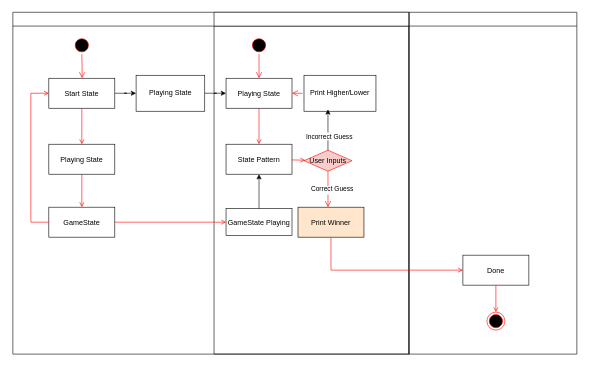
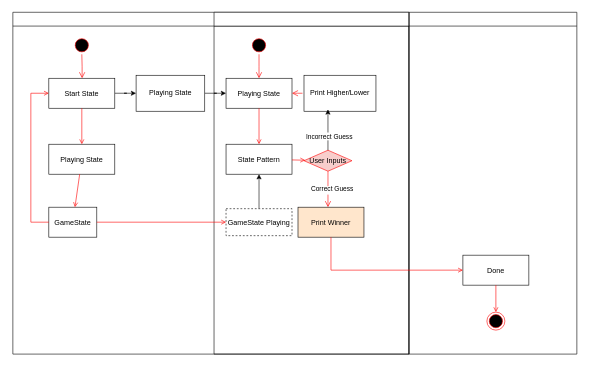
  <mxCell id="0" />
  <mxCell id="1" parent="0" />
  <mxCell id="2" value="" style="swimlane;whiteSpace=wrap" parent="1" vertex="1"><mxGeometry x="20.5" y="20" width="660.5" height="570" as="geometry" /></mxCell>
  <mxCell id="3" value="" style="ellipse;shape=startState;fillColor=#000000;strokeColor=#ff0000;" parent="2" vertex="1"><mxGeometry x="100" y="40" width="30" height="30" as="geometry" /></mxCell>
  <mxCell id="4" value="" style="edgeStyle=elbowEdgeStyle;elbow=horizontal;verticalAlign=bottom;endArrow=open;endSize=8;strokeColor=#FF0000;endFill=1;rounded=0" parent="2" source="3" target="6" edge="1"><mxGeometry x="100" y="40" as="geometry"><mxPoint x="115" y="110" as="targetPoint" /></mxGeometry></mxCell>
  <mxCell id="5" value="" style="edgeStyle=orthogonalEdgeStyle;rounded=0;orthogonalLoop=1;jettySize=auto;html=1;" edge="1" parent="2" source="6" target="13"><mxGeometry relative="1" as="geometry" /></mxCell>
  <mxCell id="6" value="Start State" style="" parent="2" vertex="1"><mxGeometry x="60" y="110" width="110" height="50" as="geometry" /></mxCell>
  <mxCell id="7" value="Playing State" style="" parent="2" vertex="1"><mxGeometry x="60" y="220" width="110" height="50" as="geometry" /></mxCell>
  <mxCell id="8" value="" style="endArrow=open;strokeColor=#FF0000;endFill=1;rounded=0" parent="2" source="6" target="7" edge="1"><mxGeometry relative="1" as="geometry" /></mxCell>
- <mxCell id="9" value="GameState" style="" parent="2" vertex="1"><mxGeometry x="60" y="325" width="110" height="50" as="geometry" /></mxCell>
+ <mxCell id="9" value="GameState" style="" parent="2" vertex="1"><mxGeometry x="60" y="325" width="80" height="50" as="geometry" /></mxCell>
  <mxCell id="10" value="" style="endArrow=open;strokeColor=#FF0000;endFill=1;rounded=0" parent="2" source="7" target="9" edge="1"><mxGeometry relative="1" as="geometry" /></mxCell>
  <mxCell id="11" value="" style="edgeStyle=elbowEdgeStyle;elbow=horizontal;strokeColor=#FF0000;endArrow=open;endFill=1;rounded=0" parent="2" source="9" target="6" edge="1"><mxGeometry width="100" height="100" relative="1" as="geometry"><mxPoint x="160" y="290" as="sourcePoint" /><mxPoint x="260" y="190" as="targetPoint" /><Array as="points"><mxPoint x="30" y="250" /></Array></mxGeometry></mxCell>
  <mxCell id="12" value="" style="edgeStyle=orthogonalEdgeStyle;rounded=0;orthogonalLoop=1;jettySize=auto;html=1;" edge="1" parent="2" source="13" target="17"><mxGeometry relative="1" as="geometry" /></mxCell>
  <mxCell id="13" value="Playing State" style="whiteSpace=wrap;html=1;" vertex="1" parent="2"><mxGeometry x="205.5" y="105" width="114.5" height="60" as="geometry" /></mxCell>
  <mxCell id="14" value="" style="swimlane;whiteSpace=wrap" parent="2" vertex="1"><mxGeometry x="335.5" width="325" height="570" as="geometry" /></mxCell>
  <mxCell id="15" value="" style="ellipse;shape=startState;fillColor=#000000;strokeColor=#ff0000;" parent="14" vertex="1"><mxGeometry x="60" y="40" width="30" height="30" as="geometry" /></mxCell>
  <mxCell id="16" value="" style="edgeStyle=elbowEdgeStyle;elbow=horizontal;verticalAlign=bottom;endArrow=open;endSize=8;strokeColor=#FF0000;endFill=1;rounded=0" parent="14" source="15" target="17" edge="1"><mxGeometry x="40" y="20" as="geometry"><mxPoint x="55" y="90" as="targetPoint" /></mxGeometry></mxCell>
  <mxCell id="17" value="Playing State" style="" parent="14" vertex="1"><mxGeometry x="20" y="110" width="110" height="50" as="geometry" /></mxCell>
  <mxCell id="18" value="State Pattern" style="" parent="14" vertex="1"><mxGeometry x="20" y="220" width="110" height="50" as="geometry" /></mxCell>
  <mxCell id="19" value="" style="endArrow=open;strokeColor=#FF0000;endFill=1;rounded=0" parent="14" source="17" target="18" edge="1"><mxGeometry relative="1" as="geometry" /></mxCell>
  <mxCell id="20" style="edgeStyle=orthogonalEdgeStyle;rounded=0;orthogonalLoop=1;jettySize=auto;html=1;entryX=0.5;entryY=1;entryDx=0;entryDy=0;" edge="1" parent="14" source="21" target="18"><mxGeometry relative="1" as="geometry" /></mxCell>
- <mxCell id="21" value="GameState Playing" style="" parent="14" vertex="1"><mxGeometry x="20" y="327.5" width="110" height="45" as="geometry" /></mxCell>
+ <mxCell id="21" value="GameState Playing" style="dashed=1;" parent="14" vertex="1"><mxGeometry x="20" y="327.5" width="110" height="45" as="geometry" /></mxCell>
  <mxCell id="22" value="User Inputs" style="rhombus;fillColor=#f8cecc;strokeColor=#ff0000;" parent="14" vertex="1"><mxGeometry x="150" y="230" width="80" height="35" as="geometry" /></mxCell>
  <mxCell id="23" value="Correct Guess" style="edgeStyle=elbowEdgeStyle;elbow=horizontal;align=left;verticalAlign=top;endArrow=open;endSize=8;strokeColor=#FF0000;endFill=1;rounded=0" parent="14" source="22" target="26" edge="1"><mxGeometry x="-0.433" y="-30" relative="1" as="geometry"><mxPoint x="190" y="305" as="targetPoint" /><mxPoint as="offset" /></mxGeometry></mxCell>
  <mxCell id="24" value="" style="endArrow=open;strokeColor=#FF0000;endFill=1;rounded=0" parent="14" source="18" target="22" edge="1"><mxGeometry relative="1" as="geometry" /></mxCell>
  <mxCell id="25" value="" style="edgeStyle=elbowEdgeStyle;elbow=horizontal;verticalAlign=bottom;endArrow=open;endSize=8;strokeColor=#FF0000;endFill=1;rounded=0" parent="14" target="17" edge="1"><mxGeometry x="130" y="90" as="geometry"><mxPoint x="230" y="140" as="targetPoint" /><mxPoint x="147.5" y="135" as="sourcePoint" /></mxGeometry></mxCell>
  <mxCell id="26" value="Print Winner" style="fillColor=#ffe6cc;" parent="14" vertex="1"><mxGeometry x="140" y="325" width="110" height="50" as="geometry" /></mxCell>
  <mxCell id="27" value="Print Higher/Lower" style="whiteSpace=wrap;html=1;" vertex="1" parent="14"><mxGeometry x="150" y="105" width="120" height="60" as="geometry" /></mxCell>
  <mxCell id="28" style="edgeStyle=orthogonalEdgeStyle;rounded=0;orthogonalLoop=1;jettySize=auto;html=1;entryX=0.333;entryY=0.95;entryDx=0;entryDy=0;entryPerimeter=0;" edge="1" parent="14" source="22" target="27"><mxGeometry relative="1" as="geometry" /></mxCell>
  <mxCell id="29" value="Incorrect Guess" style="edgeLabel;html=1;align=center;verticalAlign=middle;resizable=0;points=[];" vertex="1" connectable="0" parent="28"><mxGeometry x="-0.294" y="-2" relative="1" as="geometry"><mxPoint as="offset" /></mxGeometry></mxCell>
  <mxCell id="30" value="" style="endArrow=open;strokeColor=#FF0000;endFill=1;rounded=0" parent="2" source="9" target="21" edge="1"><mxGeometry relative="1" as="geometry" /></mxCell>
  <mxCell id="31" value="" style="swimlane;whiteSpace=wrap;fillColor=none;" parent="1" vertex="1"><mxGeometry x="681" y="20" width="280" height="570" as="geometry" /></mxCell>
  <mxCell id="32" value="Done" style="" parent="31" vertex="1"><mxGeometry x="90" y="405" width="110" height="50" as="geometry" /></mxCell>
  <mxCell id="33" value="" style="ellipse;shape=endState;fillColor=#000000;strokeColor=#ff0000" parent="31" vertex="1"><mxGeometry x="130" y="500" width="30" height="30" as="geometry" /></mxCell>
  <mxCell id="34" value="" style="endArrow=open;strokeColor=#FF0000;endFill=1;rounded=0" parent="31" source="32" target="33" edge="1"><mxGeometry relative="1" as="geometry" /></mxCell>
  <mxCell id="35" value="" style="edgeStyle=elbowEdgeStyle;elbow=horizontal;strokeColor=#FF0000;endArrow=open;endFill=1;rounded=0;entryX=0;entryY=0.5;entryDx=0;entryDy=0;" parent="1" source="26" target="32" edge="1"><mxGeometry width="100" height="100" relative="1" as="geometry"><mxPoint x="416" y="500" as="sourcePoint" /><mxPoint x="736" y="452" as="targetPoint" /><Array as="points"><mxPoint x="551" y="420" /></Array></mxGeometry></mxCell>
